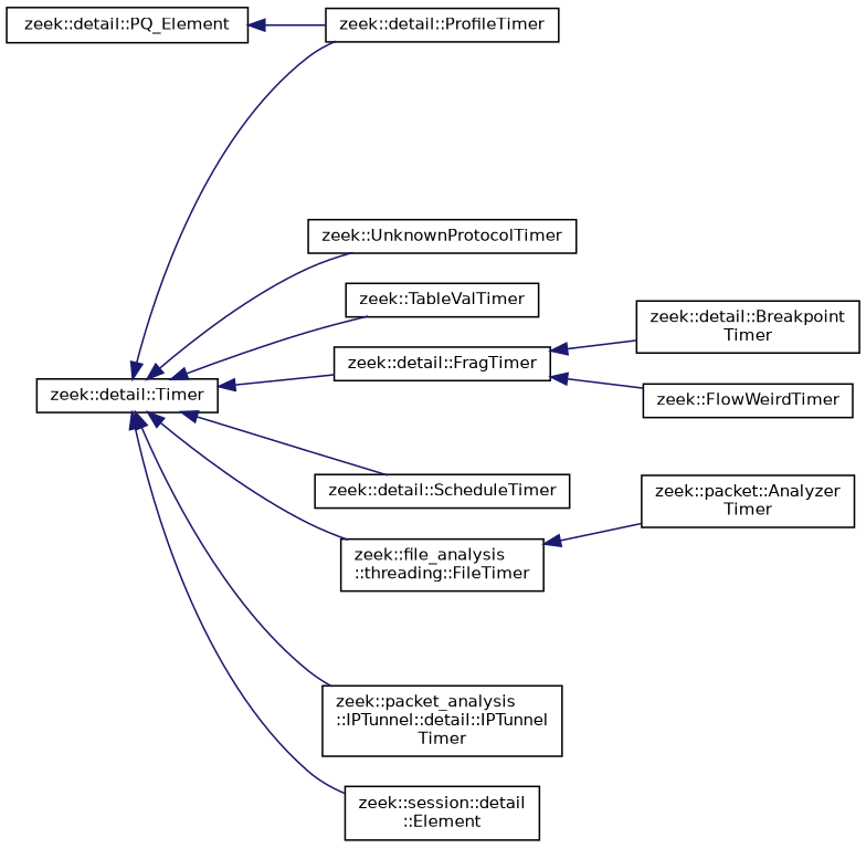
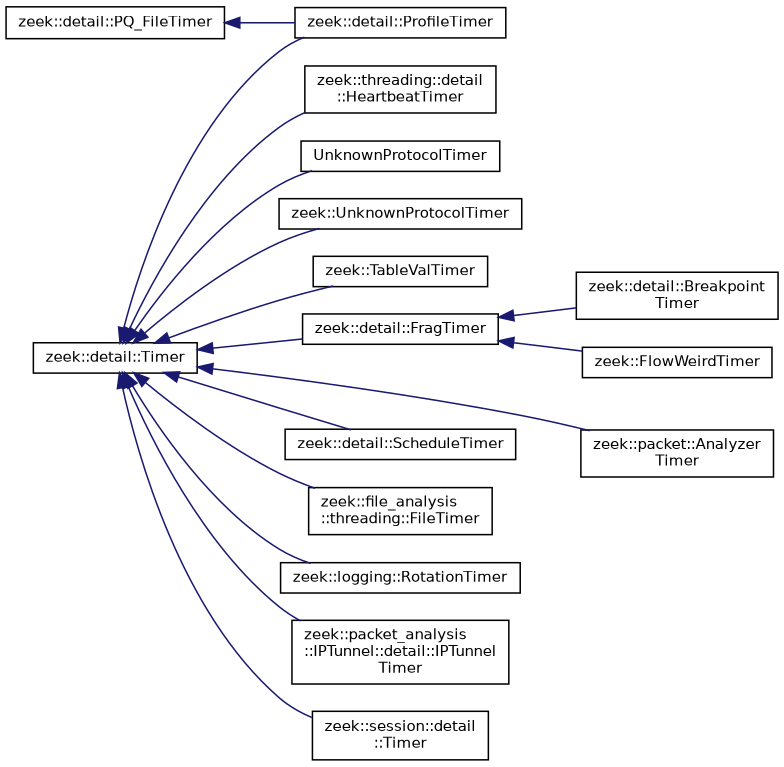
  digraph {
    fontname="DejaVu Sans"
    rankdir=LR
    node [color=black fillcolor=white fontname="DejaVu Sans" fontsize=10 shape=record style=filled]
    edge [color=midnightblue dir=back fontname="DejaVu Sans" fontsize=10 labelfontname=Helvetica labelfontsize=10 style=solid]
-   n1 [height=0.2 label="zeek::detail::PQ_Element" width=0.4]
+   n1 [height=0.2 label="zeek::detail::PQ_FileTimer" width=0.4]
    n2 [height=0.2 label="zeek::detail::ProfileTimer" width=0.4]
    n3 [height=0.2 label="zeek::detail::Timer" width=0.4]
+   n4 [height=0.2 label=UnknownProtocolTimer width=0.4]
    n5 [height=0.2 label="zeek::UnknownProtocolTimer" width=0.4]
    n6 [height=0.2 label="zeek::TableValTimer" width=0.4]
    n7 [height=0.2 label="zeek::packet::Analyzer\lTimer" width=0.4]
    n8 [height=0.2 label="zeek::detail::FragTimer" width=0.4]
    n9 [height=0.2 label="zeek::detail::ScheduleTimer" width=0.4]
    n10 [height=0.2 label="zeek::file_analysis\l::threading::FileTimer" width=0.4]
+   n11 [height=0.2 label="zeek::logging::RotationTimer" width=0.4]
    n12 [height=0.2 label="zeek::packet_analysis\l::IPTunnel::detail::IPTunnel\lTimer" width=0.4]
-   n13 [height=0.2 label="zeek::session::detail\l::Element" width=0.4]
+   n13 [height=0.2 label="zeek::session::detail\l::Timer" width=0.4]
+   n14 [height=0.2 label="zeek::threading::detail\l::HeartbeatTimer" width=0.4]
    n15 [height=0.2 label="zeek::FlowWeirdTimer" width=0.4]
    n16 [height=0.2 label="zeek::detail::Breakpoint\lTimer" width=0.4]
    n1 -> n2
    n3 -> n2
+   n3 -> n4
    n3 -> n5
    n3 -> n6
-   n10 -> n7
+   n3 -> n7
    n3 -> n8
    n3 -> n9
    n3 -> n10
+   n3 -> n11
    n3 -> n12
    n3 -> n13
+   n3 -> n14
    n8 -> n15
    n8 -> n16
  }
